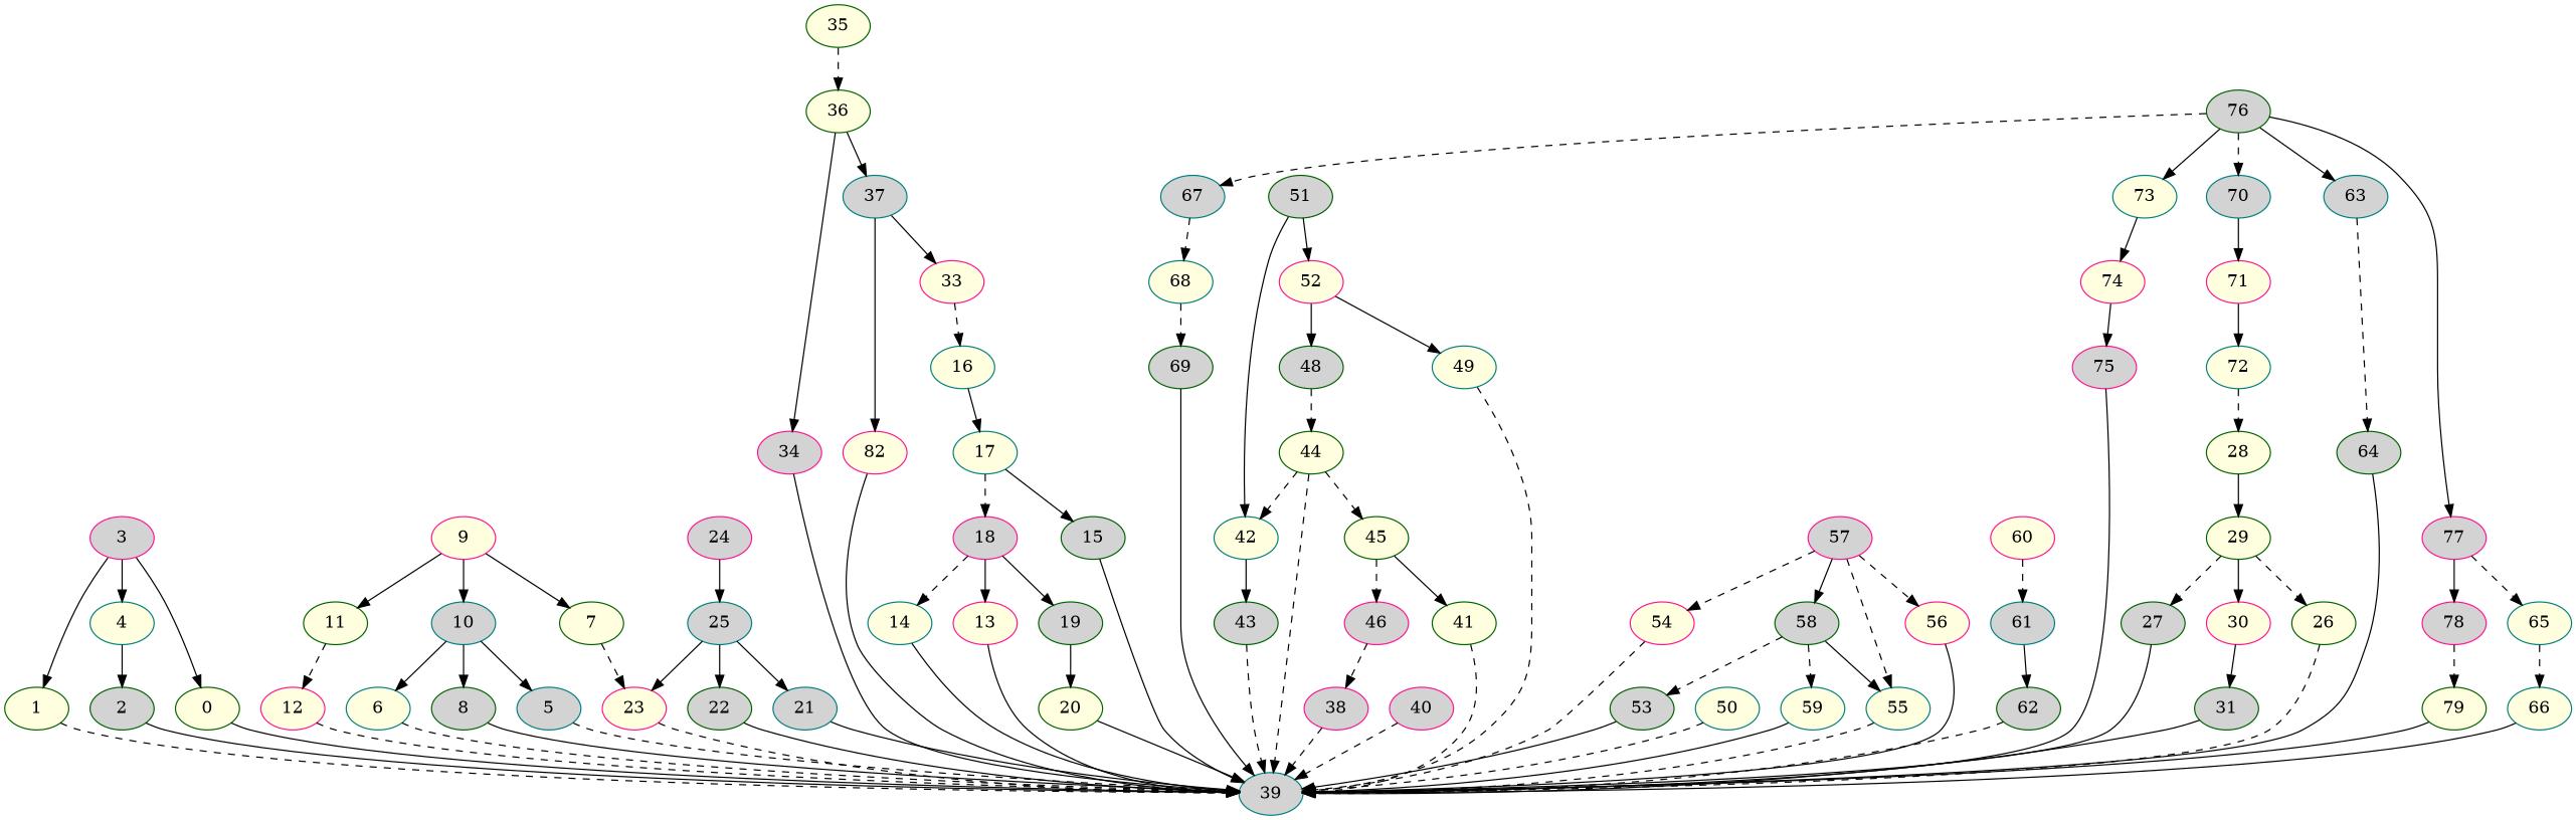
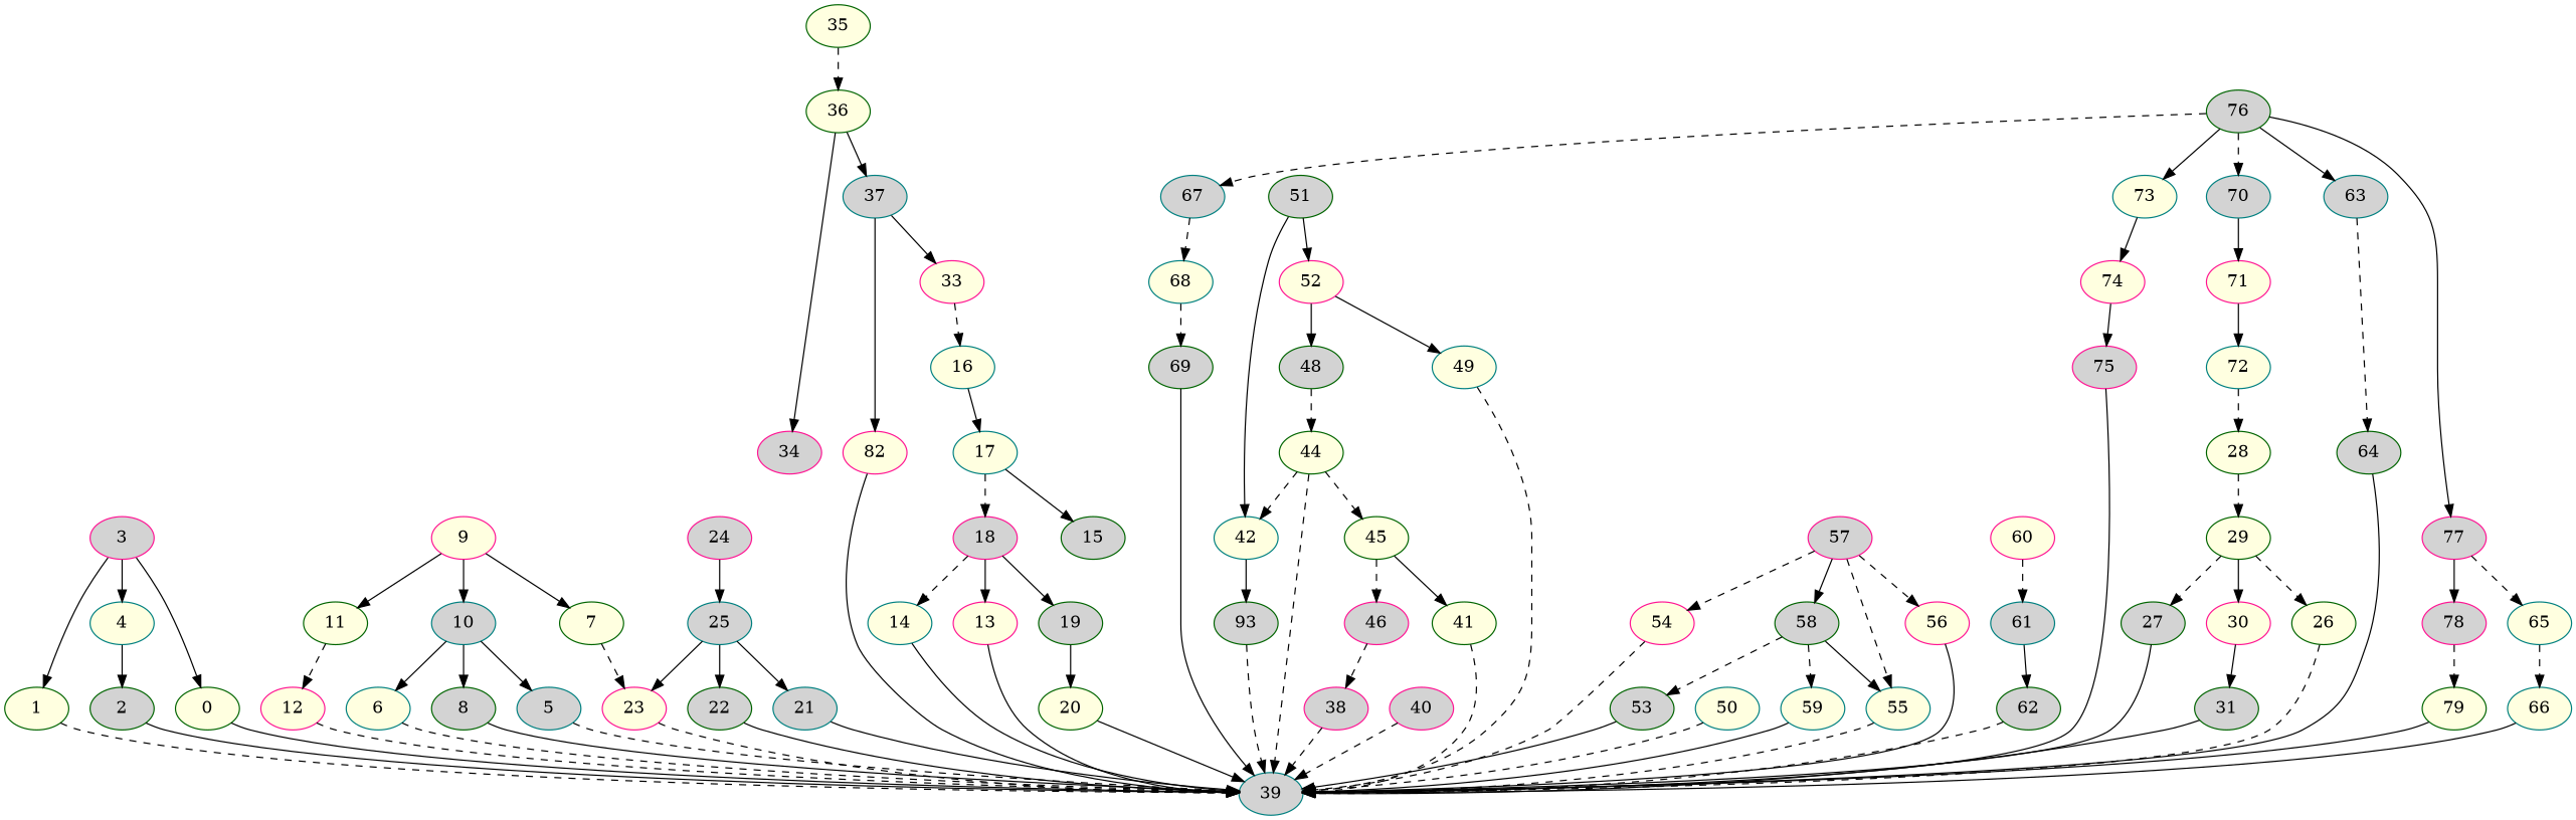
  strict digraph {
    node [color=darkgreen exec=127 fillcolor=lightyellow style=filled]
    edge [comm=12 style=solid]
    0 [exec=188]
    39 [color=teal exec=161 fillcolor=lightgrey]
    1 [exec=190]
    2 [exec=171 fillcolor=lightgrey]
    3 [color=deeppink exec=151 fillcolor=lightgrey]
    4 [color=teal exec=88]
    5 [color=teal exec=90 fillcolor=lightgrey]
    6 [color=teal exec=60]
    23 [color=deeppink exec=80]
    7
    8 [exec=57 fillcolor=lightgrey]
    9 [color=deeppink exec=118]
    10 [color=teal exec=171 fillcolor=lightgrey]
    11 [exec=149]
    12 [color=deeppink exec=159]
    13 [color=deeppink exec=116]
    14 [color=teal exec=161]
    15 [fillcolor=lightgrey]
    16 [color=teal exec=157]
    17 [color=teal exec=179]
    18 [color=deeppink exec=148 fillcolor=lightgrey]
    19 [exec=196 fillcolor=lightgrey]
    20 [exec=139]
    21 [color=teal exec=159 fillcolor=lightgrey]
    22 [exec=156 fillcolor=lightgrey]
    24 [color=deeppink exec=61 fillcolor=lightgrey]
    25 [color=teal exec=61 fillcolor=lightgrey]
    26 [exec=51]
    27 [exec=69 fillcolor=lightgrey]
    28 [exec=77]
    29 [exec=187]
    30 [color=deeppink exec=58]
    31 [exec=100 fillcolor=lightgrey]
    n34 [color=deeppink exec=146 label=82]
    33 [color=deeppink exec=167]
    34 [color=deeppink exec=183 fillcolor=lightgrey]
    35 [exec=148]
    36 [exec=193]
    37 [color=teal exec=76 fillcolor=lightgrey]
    38 [color=deeppink fillcolor=lightgrey]
    40 [color=deeppink exec=116 fillcolor=lightgrey]
    41 [exec=183]
    42 [color=teal]
-   43 [exec=190 fillcolor=lightgrey]
+   43 [exec=190 fillcolor=lightgrey label=93]
    44 [exec=136]
    45 [exec=52]
    46 [color=deeppink exec=156 fillcolor=lightgrey]
    48 [exec=185 fillcolor=lightgrey]
    49 [color=teal exec=98]
    50 [color=teal exec=130]
    51 [exec=197 fillcolor=lightgrey]
    52 [color=deeppink exec=96]
    53 [exec=157 fillcolor=lightgrey]
    54 [color=deeppink exec=124]
    55 [color=teal exec=182]
    56 [color=deeppink exec=119]
    57 [color=deeppink exec=168 fillcolor=lightgrey]
    58 [exec=138 fillcolor=lightgrey]
    59 [color=teal exec=156]
    60 [color=deeppink exec=124]
    61 [color=teal exec=157 fillcolor=lightgrey]
    62 [exec=195 fillcolor=lightgrey]
    63 [color=teal exec=193 fillcolor=lightgrey]
    64 [exec=106 fillcolor=lightgrey]
    65 [color=teal exec=58]
    66 [color=teal exec=166]
    67 [color=teal exec=182 fillcolor=lightgrey]
    68 [color=teal exec=123]
    69 [exec=189 fillcolor=lightgrey]
    70 [color=teal exec=137 fillcolor=lightgrey]
    71 [color=deeppink exec=108]
    72 [color=teal exec=67]
    73 [color=teal exec=200]
    74 [color=deeppink exec=123]
    75 [color=deeppink exec=80 fillcolor=lightgrey]
    76 [exec=112 fillcolor=lightgrey]
    77 [color=deeppink exec=61 fillcolor=lightgrey]
    78 [color=deeppink exec=58 fillcolor=lightgrey]
    79 [exec=181]
    0 -> 39 [comm=19]
    1 -> 39 [comm=5 style=dashed]
    2 -> 39
    3 -> 0 [comm=13]
    3 -> 1 [comm=7]
    3 -> 4 [comm=11]
    4 -> 2 [comm=18]
    5 -> 39 [style=dashed]
    6 -> 39 [comm=18 style=dashed]
    23 -> 39 [comm=15 style=dashed]
    7 -> 23 [comm=9 style=dashed]
    8 -> 39 [comm=5]
    9 -> 7 [comm=16]
    9 -> 10 [comm=15]
    9 -> 11 [comm=13]
    10 -> 5 [comm=8]
    10 -> 6 [comm=19]
    10 -> 8 [comm=8]
    11 -> 12 [comm=17 style=dashed]
    12 -> 39 [comm=8 style=dashed]
    13 -> 39 [comm=15]
    14 -> 39 [comm=8]
-   15 -> 39 [comm=5]
    16 -> 17 [comm=20]
    17 -> 15
    17 -> 18 [comm=9 style=dashed]
    18 -> 13 [comm=17]
    18 -> 14 [comm=6 style=dashed]
    18 -> 19 [comm=7]
    19 -> 20 [comm=8]
    20 -> 39 [comm=17]
    21 -> 39 [comm=10]
    22 -> 39 [comm=5]
    24 -> 25 [comm=8]
    25 -> 23 [comm=20]
    25 -> 21 [comm=5]
    25 -> 22 [comm=8]
    26 -> 39 [comm=14 style=dashed]
    27 -> 39 [comm=14]
-   28 -> 29 [comm=7]
+   28 -> 29 [comm=7 style=dashed]
    29 -> 26 [comm=6 style=dashed]
    29 -> 27 [style=dashed]
    29 -> 30 [comm=8]
    30 -> 31 [comm=8]
    31 -> 39 [comm=6]
    n34 -> 39 [comm=15]
    33 -> 16 [comm=10 style=dashed]
-   34 -> 39 [comm=7]
    35 -> 36 [style=dashed]
    36 -> 34
    36 -> 37 [comm=10]
    37 -> n34 [comm=19]
    37 -> 33 [comm=17]
    38 -> 39 [comm=13 style=dashed]
    40 -> 39 [comm=16 style=dashed]
    41 -> 39 [comm=17 style=dashed]
    42 -> 43 [comm=16]
    43 -> 39 [comm=18 style=dashed]
    44 -> 39 [comm=17 style=dashed]
    44 -> 42 [style=dashed]
    44 -> 45 [comm=7 style=dashed]
    45 -> 41 [comm=10]
    45 -> 46 [comm=18 style=dashed]
    46 -> 38 [comm=20 style=dashed]
    48 -> 44 [comm=17 style=dashed]
    49 -> 39 [comm=9 style=dashed]
    50 -> 39 [comm=10 style=dashed]
    51 -> 42 [comm=20]
    51 -> 52 [comm=8]
    52 -> 48 [comm=20]
    52 -> 49 [comm=19]
    53 -> 39 [comm=10]
    54 -> 39 [comm=9 style=dashed]
    55 -> 39 [comm=13 style=dashed]
    56 -> 39 [comm=11]
    57 -> 54 [comm=15 style=dashed]
    57 -> 55 [comm=14 style=dashed]
    57 -> 56 [style=dashed]
    57 -> 58 [comm=9]
    58 -> 53 [comm=13 style=dashed]
    58 -> 55 [comm=11]
    58 -> 59 [comm=18 style=dashed]
    59 -> 39 [comm=14]
    60 -> 61 [comm=5 style=dashed]
    61 -> 62 [comm=13]
    62 -> 39 [comm=20 style=dashed]
    63 -> 64 [comm=17 style=dashed]
    64 -> 39 [comm=11]
    65 -> 66 [comm=10 style=dashed]
    66 -> 39 [comm=16]
    67 -> 68 [style=dashed]
    68 -> 69 [comm=15 style=dashed]
    69 -> 39 [comm=20]
    70 -> 71 [comm=9]
    71 -> 72 [comm=18]
    72 -> 28 [comm=20 style=dashed]
    73 -> 74 [comm=11]
    74 -> 75 [comm=19]
    75 -> 39 [comm=5]
    76 -> 63 [comm=7]
    76 -> 67 [comm=17 style=dashed]
    76 -> 70 [comm=6 style=dashed]
    76 -> 73 [comm=19]
    76 -> 77 [comm=20]
    77 -> 65 [style=dashed]
    77 -> 78
    78 -> 79 [comm=7 style=dashed]
    79 -> 39 [comm=11]
  }
